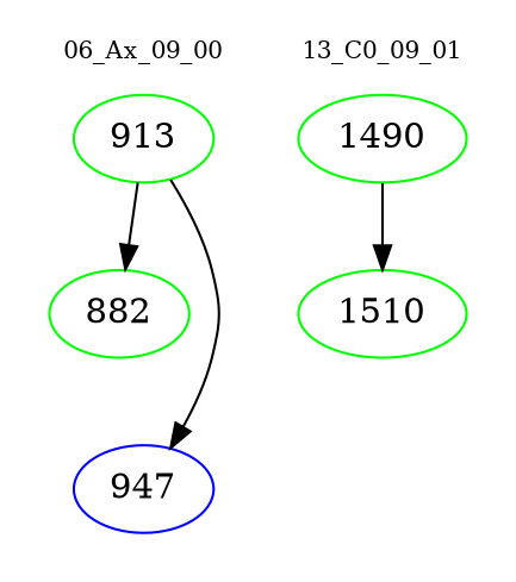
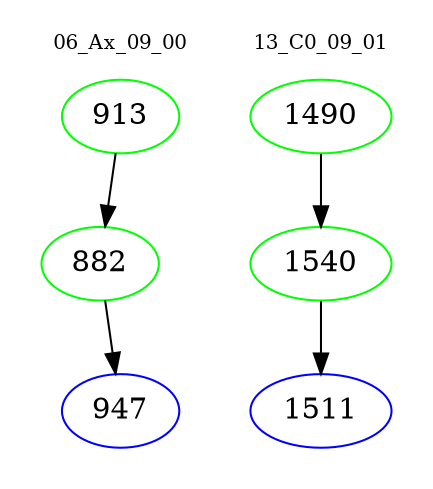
  digraph {
    node [color=green]
    edge [color=black]
    n1 [label=913]
    n2 [label=882]
    n3 [color=blue label=947]
-   n4 [label=1510]
+   n4 [label=1540]
    n5 [label=1490]
+   n6 [color=blue label=1511]
    subgraph cluster_1 {
      color=white
      fontsize=10
      label="06_Ax_09_00"
      n1
      n2
      n3
    }
    subgraph cluster_2 {
      color=white
      fontsize=10
      label="13_C0_09_01"
      n4
      n5
+     n6
    }
    n1 -> n2
-   n1 -> n3
+   n2 -> n3
+   n4 -> n6
    n5 -> n4
  }
